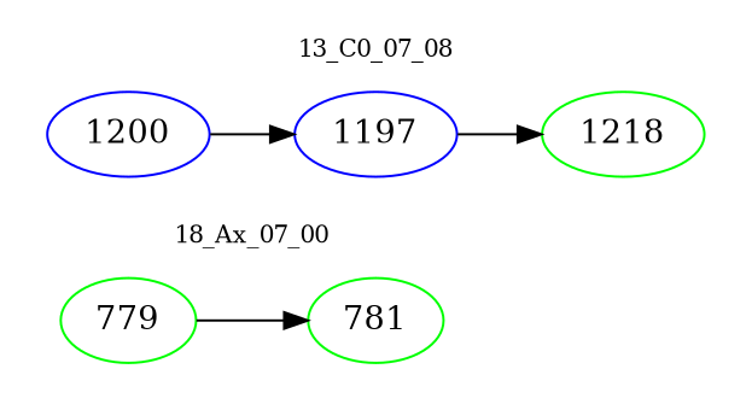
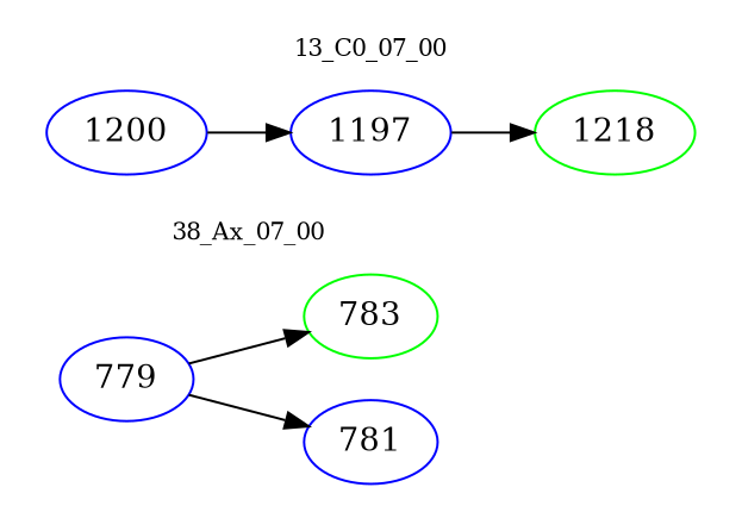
  digraph {
    rankdir=LR
    node [color=blue]
    edge [color=black]
-   n1 [color=green label=781]
-   n2 [color=green label=779]
+   n1 [label=781]
+   n2 [label=779]
+   n3 [color=green label=783]
    n4 [label=1200]
    n5 [label=1197]
    n6 [color=green label=1218]
    subgraph cluster_1 {
      color=white
      fontsize=10
-     label="18_Ax_07_00"
+     label="38_Ax_07_00"
      n1
      n2
+     n3
    }
    subgraph cluster_2 {
      color=white
      fontsize=10
-     label="13_C0_07_08"
+     label="13_C0_07_00"
      n4
      n5
      n6
    }
    n2 -> n1
+   n2 -> n3
    n4 -> n5
    n5 -> n6
  }
